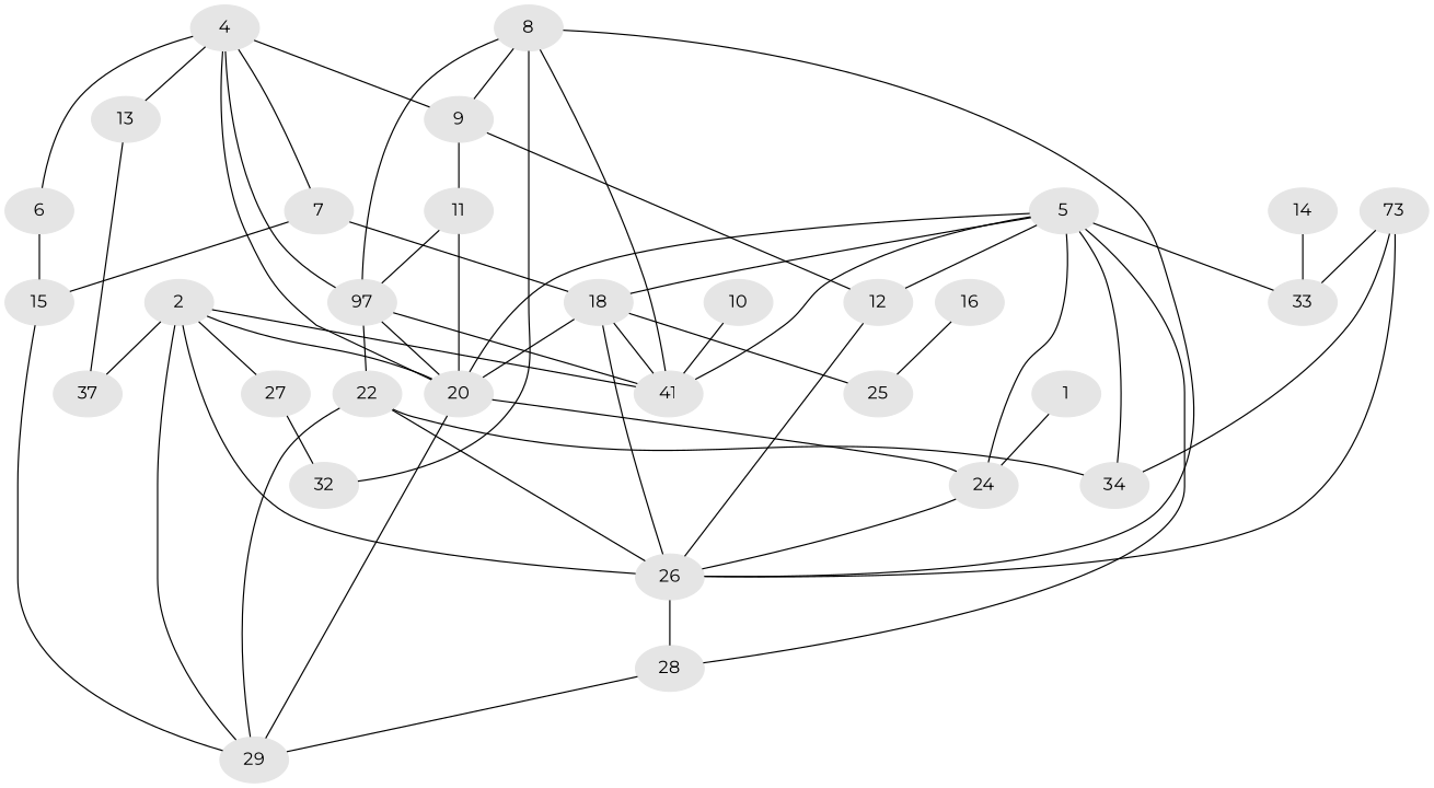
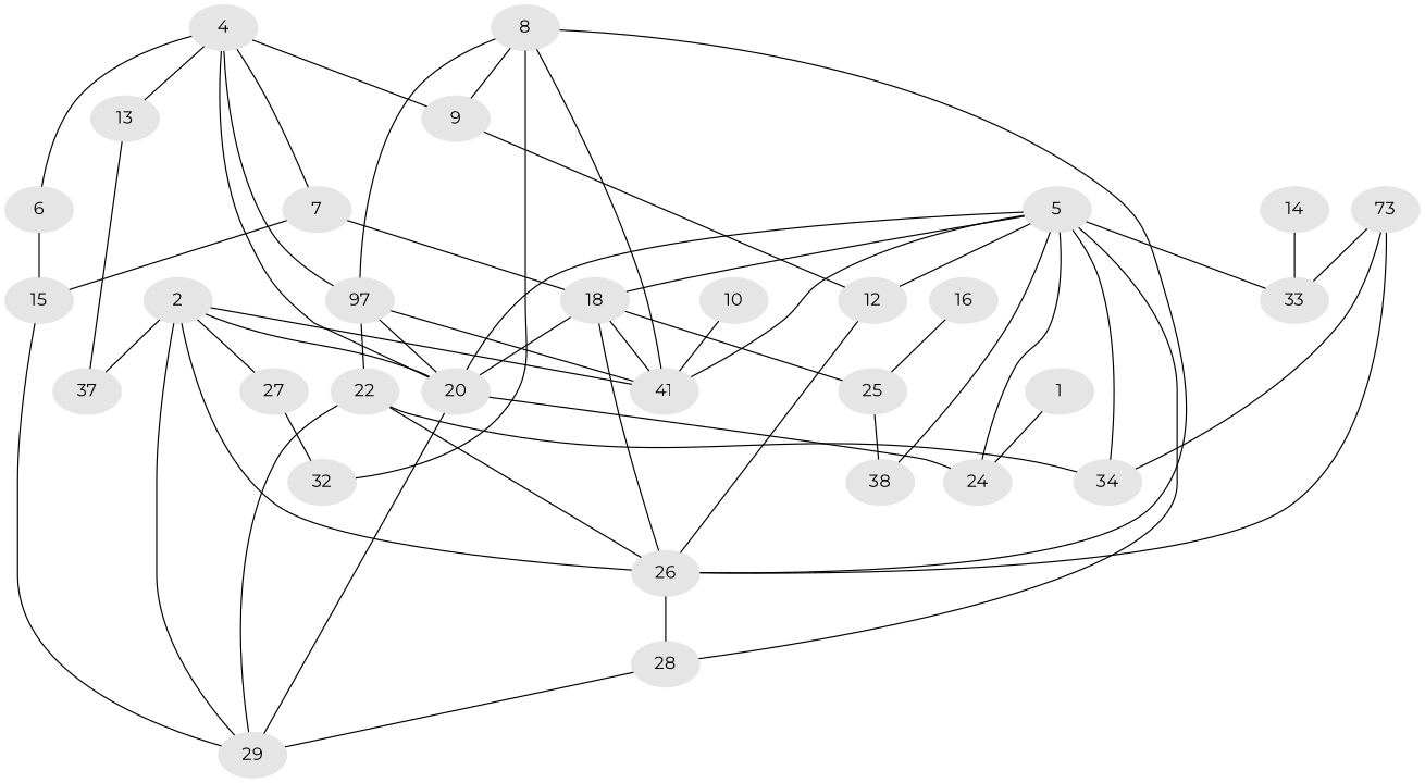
  graph {
    fontname=Montserrat
    node [color=gray90 fontname=Montserrat style=filled]
    edge [fontname=Montserrat weight=1.0]
    1
    24
    26
    2
    20
    27
    29
    37
    41
    28
    32
    n12 [label=5]
    12
    18
    33
    34
+   38
    25
    4
    6
    7
    13
    n23 [label=97]
    9
    15
    22
-   11
    8
    10
    14
    16
    n32 [label=73]
    1 -- 24
-   24 -- 26
    26 -- 28
    2 -- 26
    2 -- 20
    2 -- 27
    2 -- 29
    2 -- 37
    2 -- 41
    20 -- 24
    20 -- 29
    27 -- 32 [weight=3.0]
    28 -- 29
    n12 -- 24
    n12 -- 20
    n12 -- 41
    n12 -- 28
    n12 -- 12
    n12 -- 18
    n12 -- 33 [weight=2.0]
    n12 -- 34
+   n12 -- 38
    12 -- 26
    18 -- 26 [weight=2.0]
    18 -- 20
    18 -- 41
    18 -- 25
+   25 -- 38
    4 -- 20
    4 -- 6
    4 -- 7
    4 -- 13
    4 -- n23
    4 -- 9
    6 -- 15 [weight=2.0]
    7 -- 18
    7 -- 15
    13 -- 37
    n23 -- 20 [weight=2.0]
    n23 -- 41
    n23 -- 22
    9 -- 12
-   9 -- 11
    15 -- 29
    22 -- 26
    22 -- 29
    22 -- 34
-   11 -- 20
-   11 -- n23
    8 -- 26
    8 -- 41
    8 -- 32
    8 -- n23
    8 -- 9
    10 -- 41 [weight=2.0]
    14 -- 33
    16 -- 25
    n32 -- 26
    n32 -- 33
    n32 -- 34
  }
